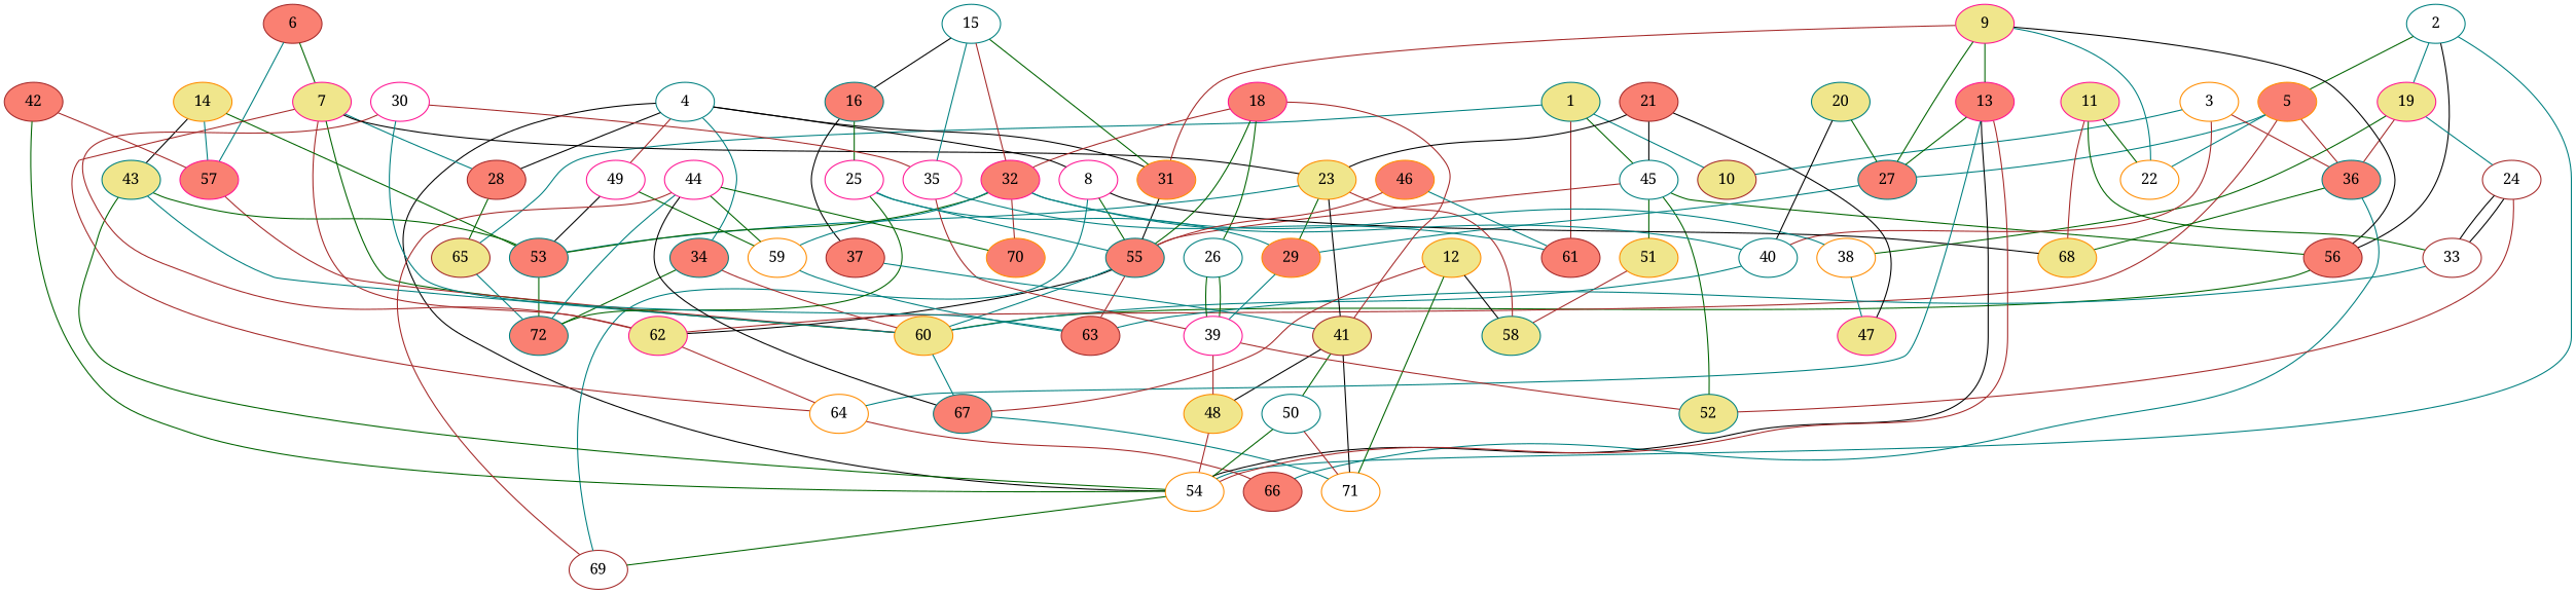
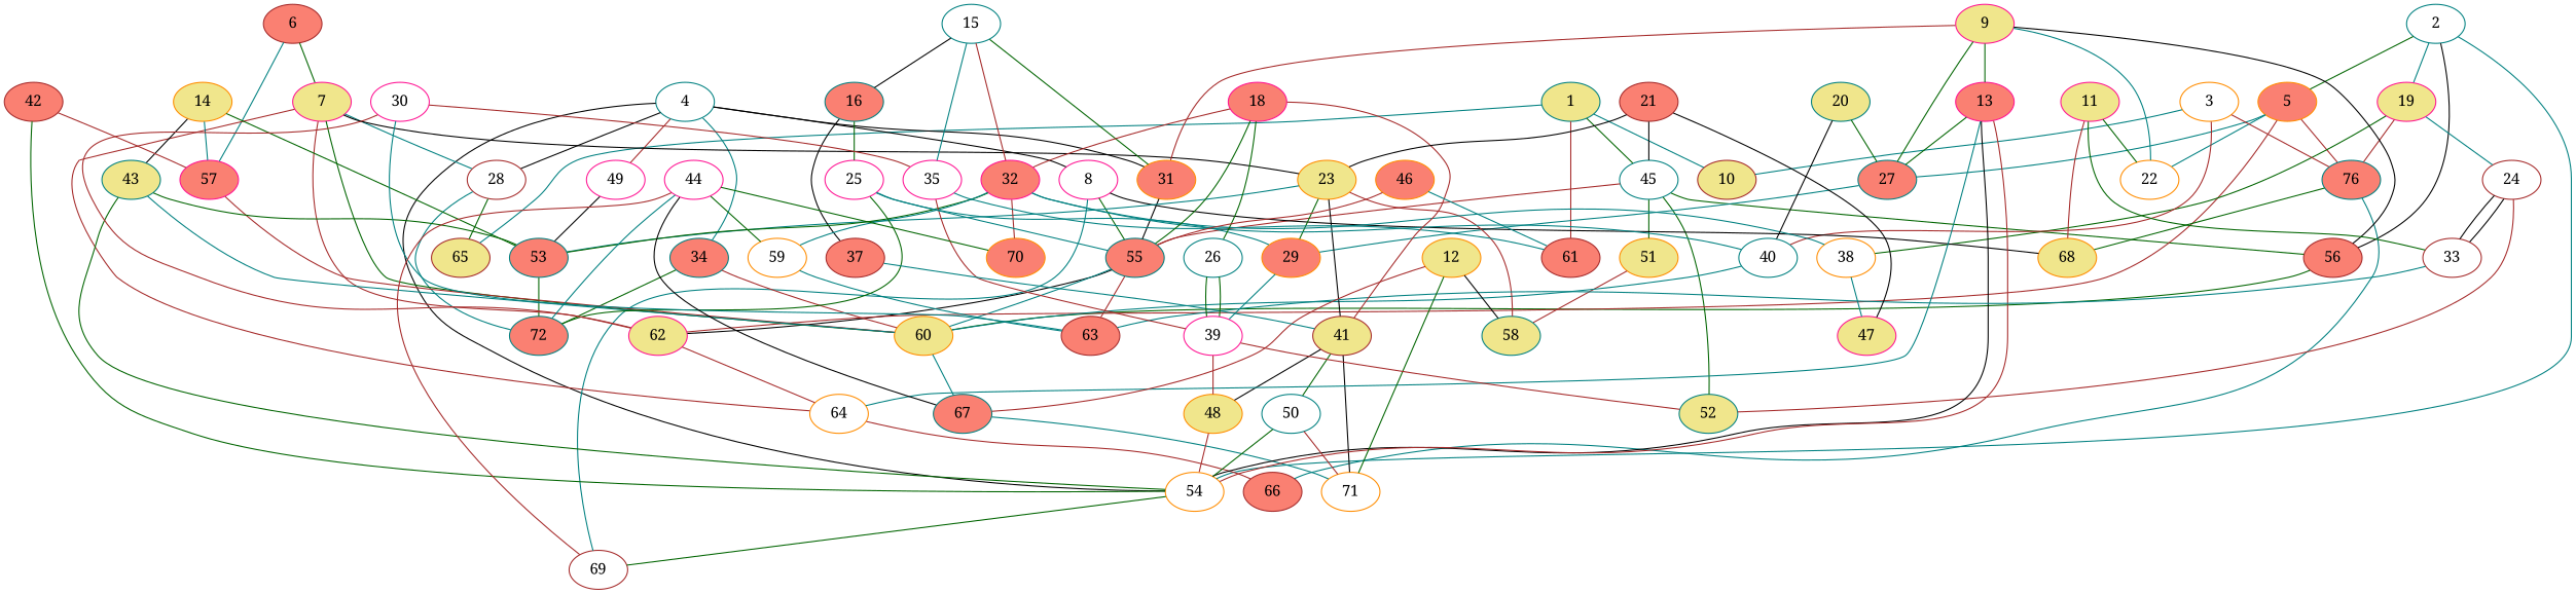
  graph {
    fontname="Noto Serif"
    node [color=teal fillcolor=salmon fontname="Noto Serif" style=filled]
    edge [color=darkgreen fontname="Noto Serif"]
    1 [fillcolor=khaki]
    10 [color=brown fillcolor=khaki]
    45 [fillcolor=white]
    61 [color=brown]
    65 [color=brown fillcolor=khaki]
    56 [color=brown]
    55
    52 [fillcolor=khaki]
    51 [color=darkorange fillcolor=khaki]
    72
    2 [fillcolor=white]
    5 [color=darkorange]
    19 [color=deeppink fillcolor=khaki]
    54 [color=darkorange fillcolor=white]
-   36
+   36 [label=76]
    22 [color=darkorange fillcolor=white]
    27
    62 [color=deeppink fillcolor=khaki]
    24 [color=brown fillcolor=white]
    38 [color=darkorange fillcolor=white]
    69 [color=brown fillcolor=white]
    60 [color=darkorange fillcolor=khaki]
    3 [color=darkorange fillcolor=white]
    40 [fillcolor=white]
    68 [color=darkorange fillcolor=khaki]
    66 [color=brown]
    4 [fillcolor=white]
    8 [color=deeppink fillcolor=white]
-   28 [color=brown]
+   28 [color=brown fillcolor=white]
    31 [color=darkorange]
    34
    49 [color=deeppink fillcolor=white]
    53
    59 [color=darkorange fillcolor=white]
    29 [color=darkorange]
    64 [color=darkorange fillcolor=white]
    6 [color=brown]
    7 [color=deeppink fillcolor=khaki]
    57 [color=deeppink]
    23 [color=darkorange fillcolor=khaki]
    58 [fillcolor=khaki]
    41 [color=brown fillcolor=khaki]
    67
    63 [color=brown]
    9 [color=deeppink fillcolor=khaki]
    13 [color=deeppink]
    11 [color=deeppink fillcolor=khaki]
    33 [color=brown fillcolor=white]
    12 [color=darkorange fillcolor=khaki]
    71 [color=darkorange fillcolor=white]
    14 [color=darkorange fillcolor=khaki]
    43 [fillcolor=khaki]
    15 [fillcolor=white]
    16
    32 [color=deeppink]
    35 [color=deeppink fillcolor=white]
    25 [color=deeppink fillcolor=white]
    37 [color=brown]
    70 [color=darkorange]
    39 [color=deeppink fillcolor=white]
    47 [color=deeppink fillcolor=khaki]
    18 [color=deeppink]
    26 [fillcolor=white]
    48 [color=darkorange fillcolor=khaki]
    50 [fillcolor=white]
    20 [fillcolor=khaki]
    21 [color=brown]
    30 [color=deeppink fillcolor=white]
    42 [color=brown]
    44 [color=deeppink fillcolor=white]
    46 [color=darkorange]
    1 -- 10 [color=teal]
    1 -- 45
    1 -- 61 [color=brown]
    1 -- 65 [color=teal]
    45 -- 56
    45 -- 55 [color=brown]
    45 -- 52
    45 -- 51
-   65 -- 72 [color=teal]
+   28 -- 72 [color=teal]
    56 -- 60
    55 -- 62 [color=black]
    55 -- 60 [color=teal]
    55 -- 63 [color=brown]
    51 -- 58 [color=brown]
    2 -- 56 [color=black]
    2 -- 5
    2 -- 19 [color=teal]
    2 -- 54 [color=teal]
    5 -- 36 [color=brown]
    5 -- 22 [color=teal]
    5 -- 27 [color=teal]
    5 -- 62 [color=brown]
    19 -- 36 [color=brown]
    19 -- 24 [color=teal]
    19 -- 38
    54 -- 69
    36 -- 68
    36 -- 66 [color=teal]
    27 -- 29 [color=teal]
    62 -- 64 [color=brown]
    24 -- 52 [color=brown]
    24 -- 33 [color=black]
    24 -- 33 [color=black]
    38 -- 47 [color=teal]
    60 -- 67 [color=teal]
    3 -- 10 [color=teal]
    3 -- 36 [color=brown]
    3 -- 40 [color=brown]
    40 -- 60 [color=teal]
    4 -- 54 [color=black]
    4 -- 8 [color=black]
    4 -- 28 [color=black]
    4 -- 31 [color=black]
    4 -- 34 [color=teal]
    4 -- 49 [color=brown]
    8 -- 55
    8 -- 69 [color=teal]
    8 -- 68 [color=black]
    28 -- 65
    31 -- 55 [color=black]
    34 -- 72
    34 -- 60 [color=brown]
    49 -- 53 [color=black]
-   49 -- 59
    53 -- 72
    59 -- 63 [color=teal]
    29 -- 39 [color=teal]
    64 -- 66 [color=brown]
    6 -- 7
    6 -- 57 [color=teal]
    7 -- 62 [color=brown]
    7 -- 60
    7 -- 28 [color=teal]
    7 -- 64 [color=brown]
    7 -- 23 [color=black]
    57 -- 60 [color=brown]
    23 -- 53 [color=teal]
    23 -- 29
    23 -- 58 [color=brown]
    23 -- 41 [color=black]
    41 -- 71 [color=black]
    41 -- 48 [color=black]
    41 -- 50
    67 -- 71 [color=teal]
    9 -- 56 [color=black]
    9 -- 22 [color=teal]
    9 -- 27
    9 -- 31 [color=brown]
    9 -- 13
    13 -- 54 [color=black]
    13 -- 54 [color=brown]
    13 -- 27
    13 -- 64 [color=teal]
    11 -- 22
    11 -- 68 [color=brown]
    11 -- 33
    33 -- 63 [color=teal]
    12 -- 58 [color=black]
    12 -- 67 [color=brown]
    12 -- 71
    14 -- 53
    14 -- 57 [color=teal]
    14 -- 43 [color=black]
    43 -- 54
    43 -- 60 [color=teal]
    43 -- 53
    15 -- 31
    15 -- 16 [color=black]
    15 -- 32 [color=brown]
    15 -- 35 [color=teal]
    16 -- 25
    16 -- 37 [color=black]
    32 -- 38 [color=teal]
    32 -- 40 [color=teal]
    32 -- 53
    32 -- 59 [color=teal]
    32 -- 70 [color=brown]
    35 -- 61 [color=teal]
    35 -- 39 [color=brown]
    25 -- 55 [color=teal]
    25 -- 72
    25 -- 29 [color=teal]
    37 -- 41 [color=teal]
    39 -- 52 [color=brown]
    39 -- 48 [color=brown]
    18 -- 55
    18 -- 41 [color=brown]
    18 -- 32 [color=brown]
    18 -- 26
    26 -- 39
    26 -- 39
    48 -- 54 [color=brown]
    50 -- 54
    50 -- 71 [color=brown]
    20 -- 27
    20 -- 40 [color=black]
    21 -- 45 [color=black]
    21 -- 23 [color=black]
    21 -- 47 [color=black]
    30 -- 62 [color=brown]
    30 -- 63 [color=teal]
    30 -- 35 [color=brown]
    42 -- 54
    42 -- 57 [color=brown]
    44 -- 72 [color=teal]
    44 -- 69 [color=brown]
    44 -- 59
    44 -- 67 [color=black]
    44 -- 70
    46 -- 61 [color=teal]
    46 -- 55 [color=brown]
  }
